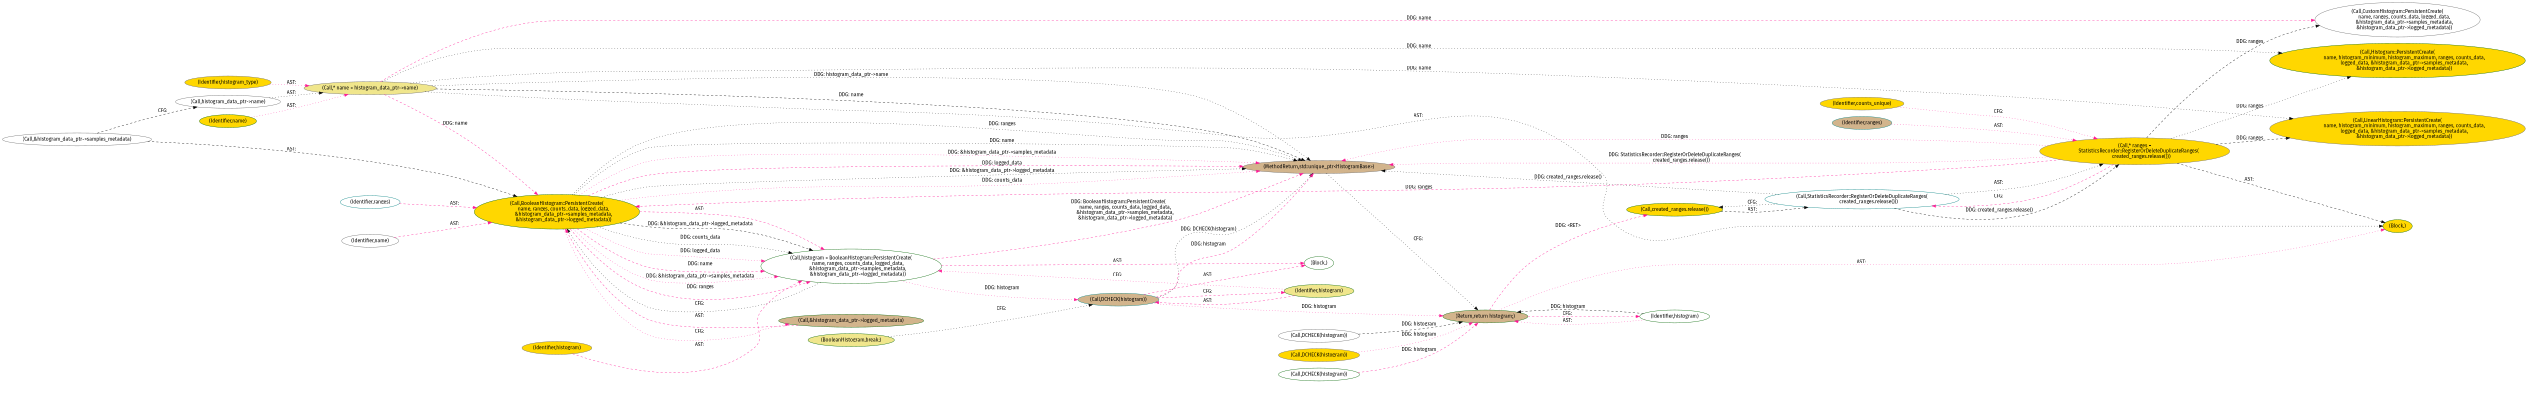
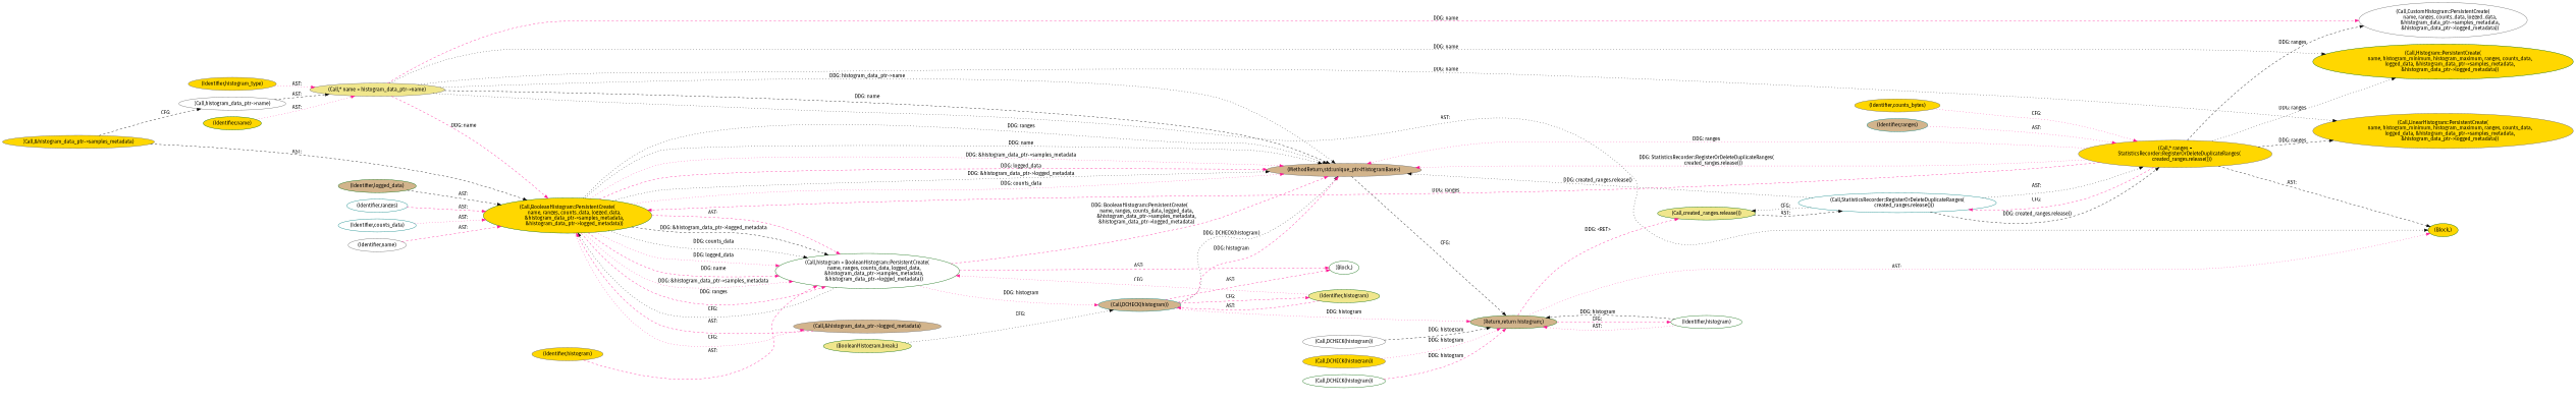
  digraph {
    fontname="Fira Sans"
    rankdir=LR
    node [color=gray40 fillcolor=gold fontname="Fira Sans" style=filled]
    edge [color=deeppink fontname="Fira Sans" style=dashed]
    n1 [color=darkgreen label="(Call,BooleanHistogram::PersistentCreate(\n          name, ranges, counts_data, logged_data,\n          &histogram_data_ptr->samples_metadata,\n          &histogram_data_ptr->logged_metadata))"]
    n2 [color=darkgreen fillcolor=white label="(Call,histogram = BooleanHistogram::PersistentCreate(\n          name, ranges, counts_data, logged_data,\n          &histogram_data_ptr->samples_metadata,\n          &histogram_data_ptr->logged_metadata))"]
    n3 [fillcolor=tan label="(MethodReturn,std::unique_ptr<HistogramBase>)"]
-   n4 [color=darkgreen fillcolor=tan label="(Call,&histogram_data_ptr->logged_metadata)"]
+   n4 [fillcolor=tan label="(Call,&histogram_data_ptr->logged_metadata)"]
    n5 [color=teal fillcolor=tan label="(Call,DCHECK(histogram))"]
    n6 [color=darkgreen fillcolor=white label="(Block,)"]
    n7 [color=darkgreen fillcolor=tan label="(Return,return histogram;)"]
    n8 [fillcolor=khaki label="(Call,* name = histogram_data_ptr->name)"]
    n9 [fillcolor=white label="(Call,CustomHistogram::PersistentCreate(\n          name, ranges, counts_data, logged_data,\n          &histogram_data_ptr->samples_metadata,\n          &histogram_data_ptr->logged_metadata))"]
    n10 [color=darkgreen label="(Call,Histogram::PersistentCreate(\n          name, histogram_minimum, histogram_maximum, ranges, counts_data,\n          logged_data, &histogram_data_ptr->samples_metadata,\n          &histogram_data_ptr->logged_metadata))"]
    n11 [color=darkgreen label="(Block,)"]
    n12 [label="(Call,LinearHistogram::PersistentCreate(\n          name, histogram_minimum, histogram_maximum, ranges, counts_data,\n          logged_data, &histogram_data_ptr->samples_metadata,\n          &histogram_data_ptr->logged_metadata))"]
    n13 [fillcolor=white label="(Call,histogram_data_ptr->name)"]
    n14 [label="(Call,* ranges =\n      StatisticsRecorder::RegisterOrDeleteDuplicateRanges(\n          created_ranges.release()))"]
    n15 [color=teal fillcolor=white label="(Call,StatisticsRecorder::RegisterOrDeleteDuplicateRanges(\n          created_ranges.release()))"]
-   n16 [color=darkgreen label="(Call,created_ranges.release())"]
+   n16 [color=darkgreen fillcolor=khaki label="(Call,created_ranges.release())"]
    n17 [color=darkgreen fillcolor=khaki label="(Identifier,histogram)"]
    n18 [color=darkgreen fillcolor=white label="(Identifier,histogram)"]
-   n19 [fillcolor=white label="(Call,&histogram_data_ptr->samples_metadata)"]
+   n19 [label="(Call,&histogram_data_ptr->samples_metadata)"]
    n20 [fillcolor=white label="(Call,DCHECK(histogram))"]
    n21 [color=teal fillcolor=white label="(Identifier,ranges)"]
-   n22 [label="(Identifier,counts_unique)"]
+   n22 [label="(Identifier,counts_bytes)"]
    n23 [label="(Call,DCHECK(histogram))"]
    n24 [color=darkgreen label="(Identifier,name)"]
+   n25 [color=teal fillcolor=white label="(Identifier,counts_data)"]
    n26 [color=darkgreen fillcolor=white label="(Call,DCHECK(histogram))"]
    n27 [fillcolor=white label="(Identifier,name)"]
+   n28 [color=darkgreen fillcolor=tan label="(Identifier,logged_data)"]
    n29 [color=teal fillcolor=tan label="(Identifier,ranges)"]
    n30 [color=darkgreen fillcolor=khaki label="(BooleanHistogram,break;)"]
    n31 [label="(Identifier,histogram)"]
    n32 [label="(Identifier,histogram_type)"]
    n1 -> n2 [label="AST: "]
    n1 -> n2 [color=black label="DDG: &histogram_data_ptr->logged_metadata"]
    n1 -> n2 [color=black label="DDG: counts_data" style=dotted]
    n1 -> n2 [label="DDG: logged_data" style=dotted]
    n1 -> n2 [label="DDG: name"]
    n1 -> n2 [label="DDG: &histogram_data_ptr->samples_metadata" style=dotted]
    n1 -> n2 [label="DDG: ranges"]
    n1 -> n3 [color=black label="DDG: name" style=dotted]
    n1 -> n3 [label="DDG: &histogram_data_ptr->samples_metadata" style=dotted]
    n1 -> n3 [label="DDG: logged_data"]
    n1 -> n3 [color=black label="DDG: &histogram_data_ptr->logged_metadata" style=dotted]
    n1 -> n3 [label="DDG: counts_data" style=dotted]
    n1 -> n3 [color=black label="DDG: ranges" style=dotted]
    n1 -> n4 [label="CFG: " style=dotted]
    n2 -> n1 [color=black label="CFG: " style=dotted]
    n2 -> n3 [label="DDG: BooleanHistogram::PersistentCreate(\n          name, ranges, counts_data, logged_data,\n          &histogram_data_ptr->samples_metadata,\n          &histogram_data_ptr->logged_metadata)"]
    n2 -> n5 [label="DDG: histogram" style=dotted]
    n2 -> n6 [label="AST: "]
-   n3 -> n7 [color=black label="CFG: " style=dotted]
+   n3 -> n7 [color=black label="CFG: "]
    n4 -> n1 [label="AST: "]
    n5 -> n3 [color=black label="DDG: DCHECK(histogram)" style=dotted]
    n5 -> n3 [label="DDG: histogram"]
    n5 -> n6 [label="AST: "]
    n5 -> n7 [label="DDG: histogram" style=dotted]
    n5 -> n17 [label="CFG: "]
    n7 -> n11 [label="AST: " style=dotted]
    n7 -> n16 [label="DDG: <RET>"]
    n7 -> n18 [label="CFG: "]
    n8 -> n1 [label="DDG: name"]
    n8 -> n3 [color=black label="DDG: histogram_data_ptr->name" style=dotted]
    n8 -> n3 [color=black label="DDG: name"]
    n8 -> n9 [label="DDG: name"]
    n8 -> n10 [color=black label="DDG: name" style=dotted]
    n8 -> n11 [color=black label="AST: " style=dotted]
    n8 -> n12 [color=black label="DDG: name" style=dotted]
-   n13 -> n8 [color=black label="AST: " style=dotted]
+   n13 -> n8 [color=black label="AST: "]
    n14 -> n1 [label="DDG: ranges"]
    n14 -> n3 [label="DDG: ranges" style=dotted]
    n14 -> n3 [label="DDG: StatisticsRecorder::RegisterOrDeleteDuplicateRanges(\n          created_ranges.release())" style=dotted]
    n14 -> n9 [color=black label="DDG: ranges"]
    n14 -> n10 [color=black label="DDG: ranges" style=dotted]
    n14 -> n11 [color=black label="AST: "]
    n14 -> n12 [color=black label="DDG: ranges"]
    n14 -> n15 [label="CFG: "]
    n15 -> n3 [color=black label="DDG: created_ranges.release()" style=dotted]
    n15 -> n14 [color=black label="AST: " style=dotted]
    n15 -> n14 [color=black label="DDG: created_ranges.release()"]
    n15 -> n16 [color=black label="CFG: " style=dotted]
    n16 -> n15 [color=black label="AST: "]
    n17 -> n2 [label="CFG: " style=dotted]
    n17 -> n5 [label="AST: "]
    n18 -> n7 [label="AST: " style=dotted]
    n18 -> n7 [color=black label="DDG: histogram"]
    n19 -> n1 [color=black label="AST: "]
    n19 -> n13 [color=black label="CFG: "]
    n20 -> n7 [color=black label="DDG: histogram"]
    n21 -> n1 [label="AST: "]
    n22 -> n14 [label="CFG: " style=dotted]
    n23 -> n7 [label="DDG: histogram" style=dotted]
    n24 -> n8 [label="AST: " style=dotted]
+   n25 -> n1 [label="AST: " style=dotted]
    n26 -> n7 [label="DDG: histogram"]
    n27 -> n1 [label="AST: "]
+   n28 -> n1 [color=black label="AST: "]
    n29 -> n14 [label="AST: " style=dotted]
    n30 -> n5 [color=black label="CFG: " style=dotted]
    n31 -> n2 [label="AST: "]
    n32 -> n8 [label="AST: " style=dotted]
  }
